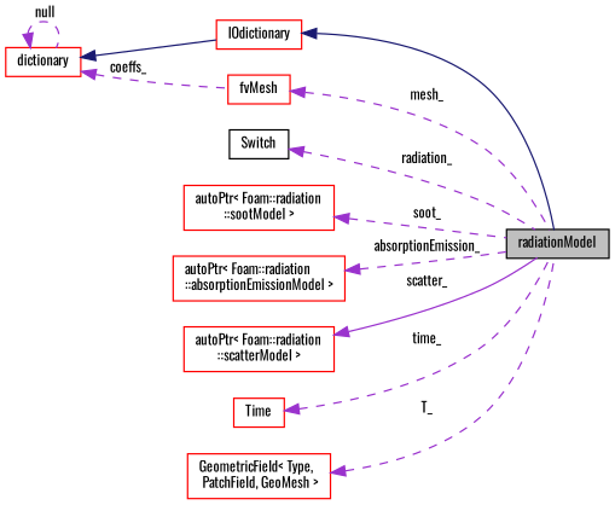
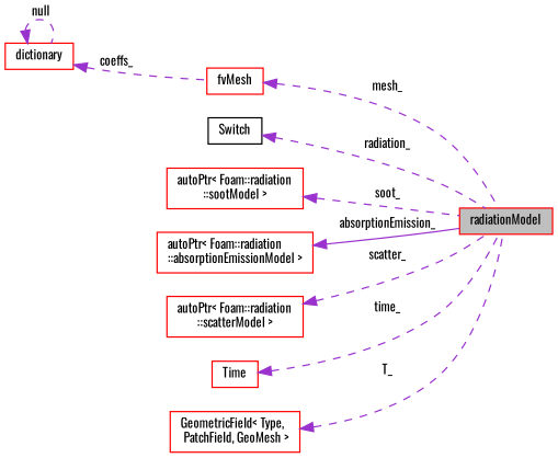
  digraph {
    fontname=Oswald
    rankdir=LR
    node [color=red fontname=Oswald fontsize=10 shape=record]
    edge [color=darkorchid3 dir=back fontname=Oswald fontsize=10 labelfontname=Helvetica labelfontsize=10 style=dashed]
-   n1 [color=black fillcolor=grey75 fontcolor=black height=0.2 label=radiationModel style=filled width=0.4]
-   n2 [height=0.2 label=IOdictionary width=0.4]
+   n1 [fillcolor=grey75 fontcolor=black height=0.2 label=radiationModel style=filled width=0.4]
    n3 [height=0.2 label=dictionary width=0.4]
    n4 [height=0.2 label=fvMesh width=0.4]
    n5 [color=black height=0.2 label=Switch width=0.4]
    n6 [height=0.2 label="autoPtr\< Foam::radiation\l::sootModel \>" width=0.4]
    n7 [height=0.2 label="autoPtr\< Foam::radiation\l::absorptionEmissionModel \>" width=0.4]
    n8 [height=0.2 label="autoPtr\< Foam::radiation\l::scatterModel \>" width=0.4]
    n9 [height=0.2 label=Time width=0.4]
    n10 [height=0.2 label="GeometricField\< Type,\l PatchField, GeoMesh \>" width=0.4]
-   n2 -> n1 [color=midnightblue style=solid]
-   n3 -> n2 [color=midnightblue style=solid]
    n3 -> n3 [label=" null"]
    n3 -> n4 [label=" coeffs_"]
    n4 -> n1 [label=" mesh_"]
    n5 -> n1 [label=" radiation_"]
    n6 -> n1 [label=" soot_"]
-   n7 -> n1 [label=" absorptionEmission_"]
-   n8 -> n1 [label=" scatter_" style=solid]
+   n7 -> n1 [label=" absorptionEmission_" style=solid]
+   n8 -> n1 [label=" scatter_"]
    n9 -> n1 [label=" time_"]
    n10 -> n1 [label=" T_"]
  }
